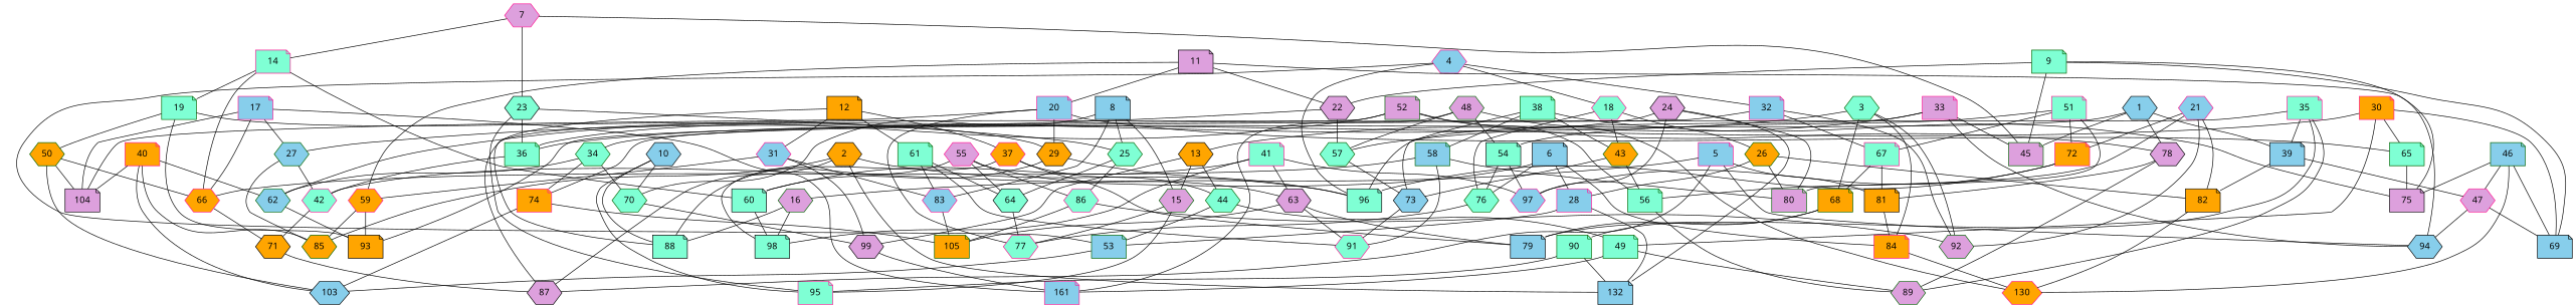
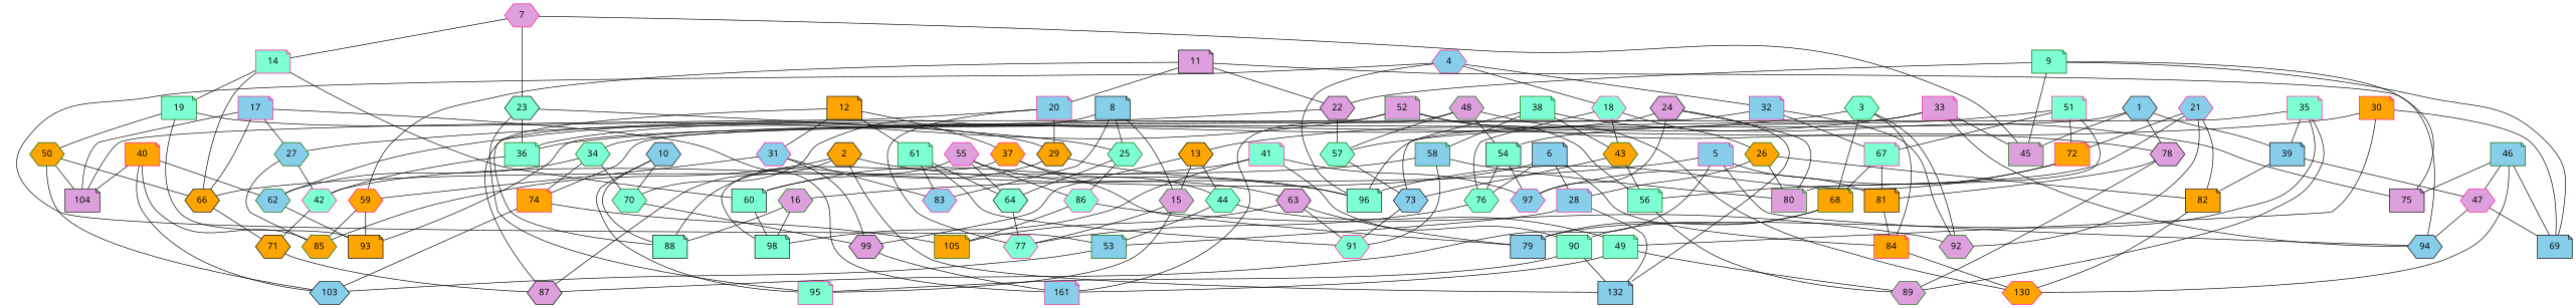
  graph {
    fontname="Noto Sans"
    node [color=black fillcolor=aquamarine fontname="Noto Sans" shape=note style=filled]
    edge [fontname="Noto Sans"]
    1 [fillcolor=skyblue shape=hexagon]
    34 [color=darkgreen shape=hexagon]
    39 [fillcolor=skyblue]
    45 [color=darkgreen fillcolor=plum]
    78 [fillcolor=plum shape=hexagon]
    70 [color=darkgreen shape=hexagon]
    62 [color=darkgreen fillcolor=skyblue shape=hexagon]
    74 [color=deeppink fillcolor=orange]
    82 [fillcolor=orange]
    47 [color=deeppink fillcolor=plum shape=hexagon]
    81 [fillcolor=orange]
    89 [color=darkgreen fillcolor=plum shape=hexagon]
    2 [fillcolor=orange shape=hexagon]
    85 [color=darkgreen fillcolor=orange shape=hexagon]
    87 [fillcolor=plum shape=hexagon]
    n16 [fillcolor=skyblue label=132]
    96
-   65 [color=darkgreen]
    75 [fillcolor=plum]
    3 [color=darkgreen shape=hexagon]
    13 [fillcolor=orange shape=hexagon]
    68 [color=darkgreen fillcolor=orange]
    84 [color=deeppink fillcolor=orange]
    92 [color=darkgreen fillcolor=plum shape=hexagon]
    15 [color=darkgreen fillcolor=plum shape=hexagon]
    44 [color=darkgreen shape=hexagon]
    99 [fillcolor=plum shape=hexagon]
    79 [fillcolor=skyblue]
    90 [color=darkgreen]
    n30 [color=deeppink fillcolor=orange label=130 shape=hexagon]
    4 [color=deeppink fillcolor=skyblue shape=hexagon]
    18 [color=deeppink shape=hexagon]
    32 [color=deeppink fillcolor=skyblue]
    53 [color=darkgreen fillcolor=skyblue]
    76 [color=darkgreen shape=hexagon]
    26 [color=darkgreen fillcolor=orange shape=hexagon]
    43 [color=darkgreen fillcolor=orange shape=hexagon]
    93 [fillcolor=orange]
    67 [color=deeppink]
    103 [fillcolor=skyblue shape=hexagon]
    5 [color=deeppink fillcolor=skyblue]
    16 [color=darkgreen fillcolor=plum shape=hexagon]
    94 [fillcolor=skyblue shape=hexagon]
    88
    98
    6 [fillcolor=skyblue]
    28 [color=deeppink fillcolor=skyblue]
    42 [color=deeppink shape=hexagon]
    71 [fillcolor=orange shape=hexagon]
    77 [color=deeppink shape=hexagon]
    7 [color=deeppink fillcolor=plum shape=hexagon]
    14 [color=deeppink]
    23 [shape=hexagon]
    19 [color=darkgreen]
    60
-   66 [color=deeppink fillcolor=orange shape=hexagon]
+   66 [fillcolor=orange shape=hexagon]
    25 [color=darkgreen shape=hexagon]
    95 [color=deeppink]
    36 [color=darkgreen]
    8 [fillcolor=skyblue]
    83 [color=deeppink fillcolor=skyblue shape=hexagon]
    64 [shape=hexagon]
    86 [color=deeppink shape=hexagon]
    105 [color=darkgreen fillcolor=orange]
    9 [color=darkgreen]
    22 [fillcolor=plum shape=hexagon]
    69 [fillcolor=skyblue]
    27 [color=darkgreen fillcolor=skyblue shape=hexagon]
    57 [color=darkgreen shape=hexagon]
    10 [fillcolor=skyblue shape=hexagon]
    11 [fillcolor=plum]
    20 [color=deeppink fillcolor=skyblue]
    59 [color=deeppink fillcolor=orange shape=hexagon]
    104 [fillcolor=plum]
    29 [fillcolor=orange shape=hexagon]
    12 [fillcolor=orange]
    31 [color=deeppink fillcolor=skyblue shape=hexagon]
    37 [color=deeppink fillcolor=orange shape=hexagon]
    61 [color=darkgreen]
    91 [color=deeppink shape=hexagon]
    49 [color=darkgreen]
    n82 [color=deeppink fillcolor=skyblue label=161]
    50 [color=darkgreen fillcolor=orange shape=hexagon]
    17 [color=deeppink fillcolor=skyblue]
    80 [color=darkgreen fillcolor=plum]
    56 [color=darkgreen]
    73 [fillcolor=skyblue shape=hexagon]
    21 [color=deeppink fillcolor=skyblue shape=hexagon]
    72 [color=deeppink fillcolor=orange]
    97 [color=deeppink fillcolor=skyblue shape=hexagon]
    24 [fillcolor=plum shape=hexagon]
    30 [color=deeppink fillcolor=orange]
    33 [color=deeppink fillcolor=plum]
    35 [color=deeppink]
    38 [color=darkgreen]
    58 [color=darkgreen fillcolor=skyblue]
    40 [color=deeppink fillcolor=orange]
    41 [color=deeppink]
    46 [color=darkgreen fillcolor=skyblue]
    48 [color=darkgreen fillcolor=plum shape=hexagon]
    54
    51 [color=deeppink]
    52 [color=darkgreen fillcolor=plum]
    55 [color=deeppink fillcolor=plum shape=hexagon]
    63 [fillcolor=plum shape=hexagon]
    1 -- 34
    1 -- 39
    1 -- 45
    1 -- 78
    34 -- 70
    34 -- 62
    34 -- 74
    39 -- 82
    39 -- 47
    78 -- 81
    78 -- 89
    70 -- 99
    62 -- 93
    74 -- 103
    74 -- 105
    82 -- n30
    47 -- 94
    47 -- 69
    81 -- 84
    2 -- 85
    2 -- 87
    2 -- n16
    2 -- 96
-   65 -- 75
    3 -- 13
    3 -- 68
    3 -- 84
    3 -- 92
    13 -- 15
    13 -- 44
    13 -- 99
    68 -- 79
    68 -- 90
    84 -- n30
    15 -- 77
    15 -- 95
    44 -- 53
    44 -- 49
    99 -- n82
    90 -- n16
    90 -- 95
    4 -- 96
    4 -- 18
    4 -- 32
    4 -- 53
    18 -- 76
    18 -- 26
    18 -- 43
    32 -- 92
    32 -- 93
    32 -- 67
    53 -- 103
    76 -- 77
    26 -- 82
    26 -- 28
    26 -- 80
    43 -- 56
    43 -- 73
    67 -- 81
    67 -- 68
    5 -- 81
    5 -- 87
    5 -- 16
    5 -- 94
    16 -- 88
    16 -- 98
    6 -- 84
    6 -- 76
    6 -- 28
    6 -- 42
    28 -- n16
    28 -- 53
    42 -- 71
    71 -- 87
    7 -- 45
    7 -- 14
    7 -- 23
    14 -- 19
    14 -- 60
    14 -- 66
    23 -- 25
    23 -- 95
    23 -- 36
    19 -- 93
    19 -- 29
    19 -- 50
    60 -- 98
    66 -- 71
    25 -- 64
    25 -- 86
    36 -- 42
    8 -- 70
    8 -- 15
    8 -- 25
    8 -- 83
-   83 -- 105
    64 -- 77
    86 -- 92
    86 -- 105
    9 -- 45
    9 -- 75
    9 -- 22
    9 -- 69
    22 -- 27
    22 -- 57
    27 -- 85
    27 -- 42
    57 -- 73
    10 -- 70
    10 -- 88
    10 -- 95
    11 -- 94
    11 -- 22
    11 -- 20
    11 -- 59
-   20 -- 65
    20 -- 77
    20 -- 104
    20 -- 29
    59 -- 85
    59 -- 93
    29 -- 96
    29 -- 60
    12 -- 88
    12 -- 31
    12 -- 37
    12 -- 61
    31 -- 99
    31 -- 83
    31 -- 59
    37 -- 44
    37 -- 79
    37 -- 98
    61 -- 83
    61 -- 64
    61 -- 91
    49 -- 89
    49 -- n82
    50 -- 103
    50 -- 66
    50 -- 104
    17 -- 66
    17 -- 27
    17 -- 104
    17 -- n82
    56 -- 89
    73 -- 91
    21 -- 82
    21 -- 92
    21 -- 56
    21 -- 72
    72 -- 96
    72 -- 97
    24 -- n16
    24 -- 36
    24 -- 80
    24 -- 97
-   30 -- 65
    30 -- 36
    30 -- 69
    30 -- 49
    33 -- 45
    33 -- 96
    33 -- 94
    33 -- 57
    35 -- 39
    35 -- 74
    35 -- 89
    35 -- 79
    38 -- 75
    38 -- 43
    38 -- 73
    38 -- 58
    58 -- 66
    58 -- 91
    58 -- 80
    40 -- 62
    40 -- 85
    40 -- 103
    40 -- 104
-   41 -- 63
+   41 -- 90
    41 -- 98
    41 -- 60
    41 -- 97
    46 -- 47
    46 -- 75
    46 -- n30
    46 -- 69
    48 -- n30
    48 -- 57
    48 -- n82
    48 -- 54
    54 -- 76
    54 -- 97
    51 -- 67
    51 -- 80
    51 -- 72
    51 -- 54
    52 -- 78
    52 -- 62
    52 -- 87
    52 -- 56
    55 -- 88
    55 -- 64
    55 -- 86
    55 -- 63
    63 -- 79
    63 -- 105
    63 -- 91
  }
